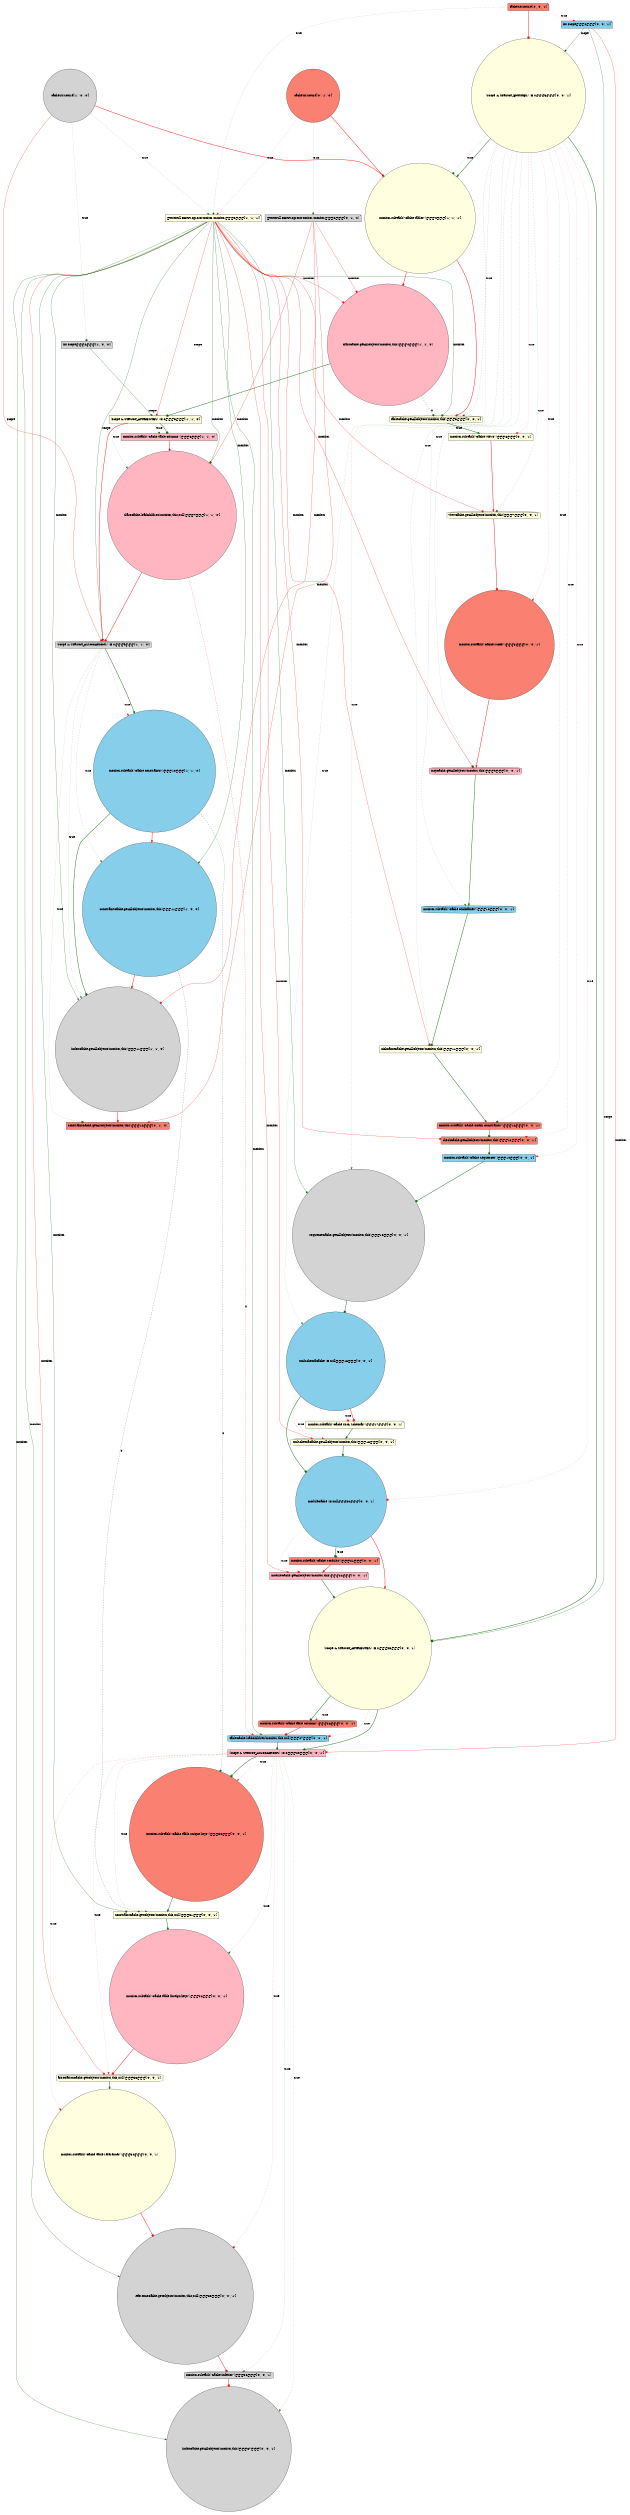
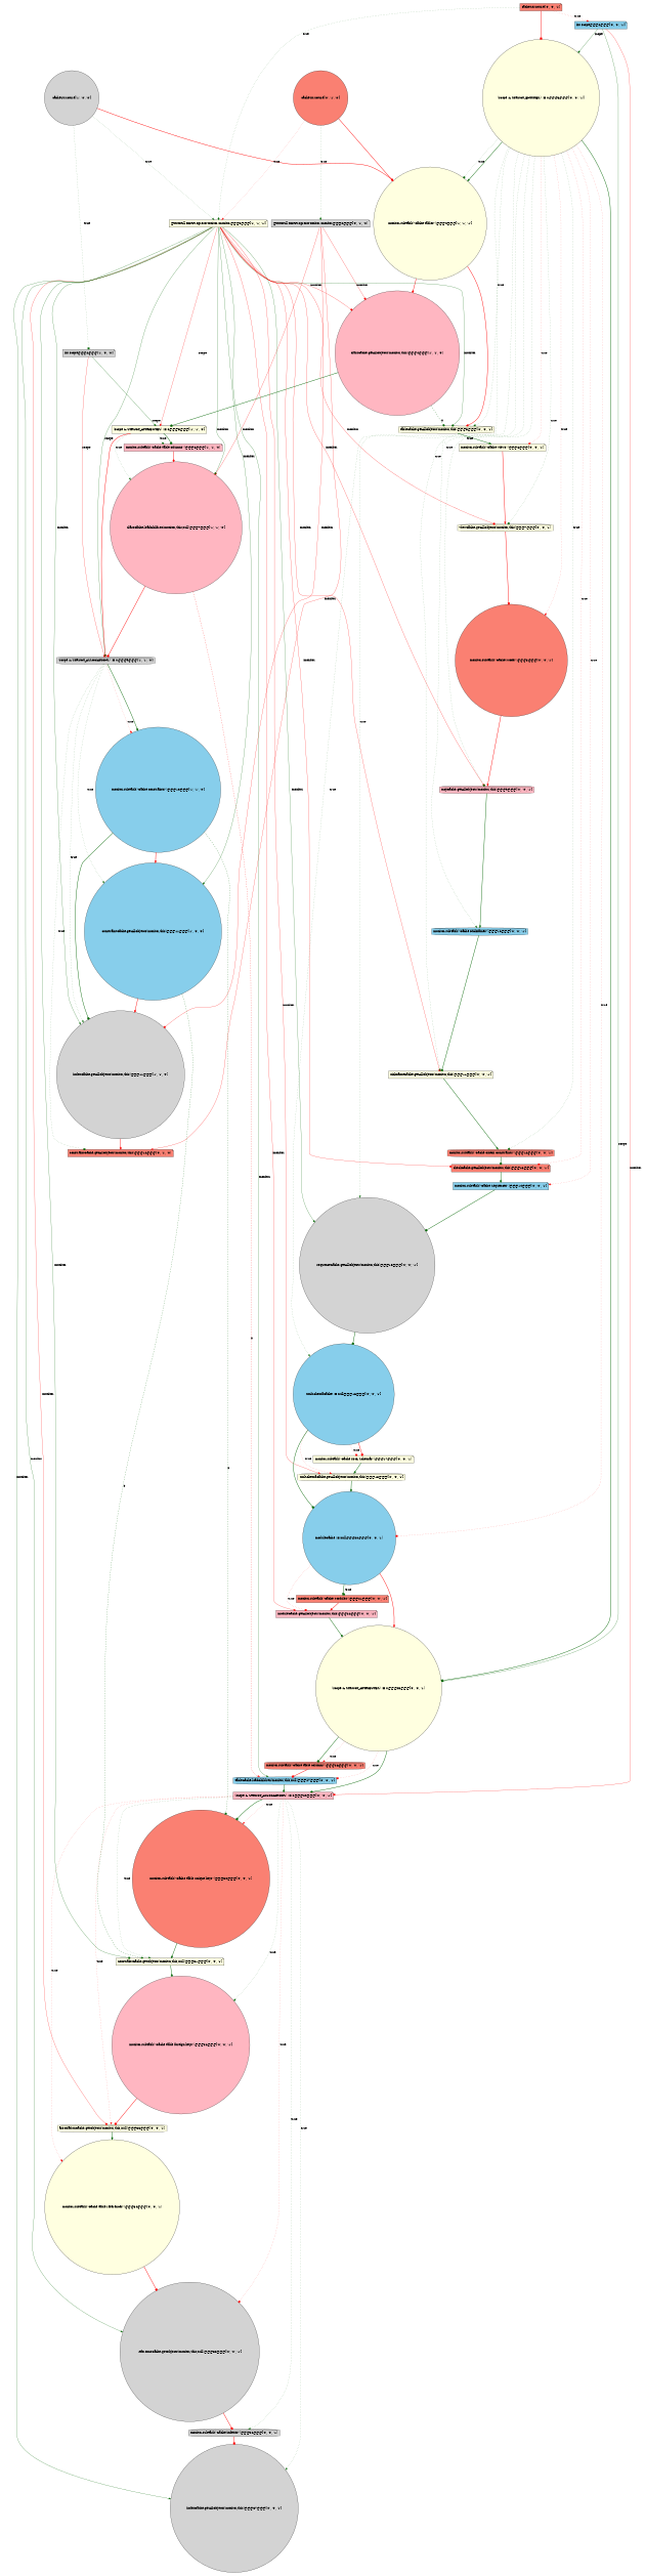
  digraph {
    node [fillcolor=lightyellow shape=circle style=filled]
    edge [arrowhead=box color=darkgreen style=bold]
    n1 [fillcolor=lightgrey label="@NotNull DBRProgressMonitor monitor@@@2@@@['0', '1', '0']" shape=note]
    n2 [fillcolor=lightgrey label="indexCache.getAllObjects(monitor,this)@@@11@@@['1', '1', '0']"]
    n3 [fillcolor=lightpink label="classCache.loadChildren(monitor,this,null)@@@7@@@['1', '1', '0']"]
    n4 [fillcolor=lightpink label="classCache.getAllObjects(monitor,this)@@@4@@@['1', '1', '0']"]
    n5 [fillcolor=salmon label="constraintCache.getAllObjects(monitor,this)@@@12@@@['0', '1', '0']" shape=note]
    n6 [fillcolor=skyblue label="tableCache.loadChildren(monitor,this,null)@@@27@@@['0', '0', '1']" shape=cylinder]
    n7 [fillcolor=lightgrey label="(scope & STRUCT_ASSOCIATIONS) != 0@@@9@@@['1', '1', '0']" shape=cylinder]
    n8 [label="(scope & STRUCT_ATTRIBUTES) != 0@@@5@@@['1', '1', '0']" shape=note]
    n9 [label="tableCache.getAllObjects(monitor,this)@@@5@@@['0', '0', '1']" shape=cylinder]
    n10 [fillcolor=lightgrey label="cacheStructure['1', '0', '0']"]
    n11 [label="monitor.subTask(\"Cache tables\")@@@4@@@['1', '1', '1']"]
    n12 [fillcolor=lightgrey label="int scope@@@2@@@['1', '0', '0']" shape=note]
    n13 [label="@NotNull DBRProgressMonitor monitor@@@2@@@['1', '1', '1']" shape=note]
    n14 [fillcolor=lightpink label="moduleCache.getAllObjects(monitor,this)@@@22@@@['0', '0', '1']" shape=note]
    n15 [label="viewCache.getAllObjects(monitor,this)@@@7@@@['0', '0', '1']" shape=cylinder]
    n16 [label="xmlSchemaCache.getAllObjects(monitor,this)@@@18@@@['0', '0', '1']" shape=cylinder]
    n17 [label="associationCache.getObjects(monitor,this,null)@@@33@@@['0', '0', '1']" shape=cylinder]
    n18 [label="nicknameCache.getAllObjects(monitor,this)@@@11@@@['0', '0', '1']" shape=note]
    n19 [fillcolor=salmon label="checkCache.getAllObjects(monitor,this)@@@13@@@['0', '0', '1']" shape=note]
    n20 [fillcolor=lightgrey label="sequenceCache.getAllObjects(monitor,this)@@@15@@@['0', '0', '1']"]
    n21 [label="constraintCache.getObjects(monitor,this,null)@@@31@@@['0', '0', '1']" shape=note]
    n22 [fillcolor=lightpink label="mqtCache.getAllObjects(monitor,this)@@@9@@@['0', '0', '1']" shape=cylinder]
    n23 [fillcolor=lightgrey label="referenceCache.getObjects(monitor,this,null)@@@35@@@['0', '0', '1']"]
    n24 [fillcolor=skyblue label="constraintCache.getAllObjects(monitor,this)@@@11@@@['1', '0', '0']"]
    n25 [fillcolor=lightgrey label="indexCache.getAllObjects(monitor,this)@@@37@@@['0', '0', '1']"]
    n26 [label="(scope & STRUCT_ATTRIBUTES) != 0@@@25@@@['0', '0', '1']"]
    n27 [fillcolor=salmon label="monitor.subTask(\"Cache table columns\")@@@26@@@['0', '0', '1']" shape=cylinder]
    n28 [fillcolor=lightpink label="(scope & STRUCT_ASSOCIATIONS) != 0@@@29@@@['0', '0', '1']" shape=note]
    n29 [label="monitor.subTask(\"Cache table references\")@@@34@@@['0', '0', '1']"]
    n30 [fillcolor=lightgrey label="monitor.subTask(\"Cache indexes\")@@@36@@@['0', '0', '1']" shape=cylinder]
    n31 [fillcolor=lightpink label="monitor.subTask(\"Cache table foreign keys\")@@@32@@@['0', '0', '1']"]
    n32 [fillcolor=salmon label="monitor.subTask(\"Cache table unique keys\")@@@30@@@['0', '0', '1']"]
    n33 [fillcolor=lightpink label="monitor.subTask(\"Cache table columns\")@@@6@@@['1', '1', '0']" shape=note]
    n34 [fillcolor=skyblue label="monitor.subTask(\"Cache constraints\")@@@10@@@['1', '1', '0']"]
    n35 [label="monitor.subTask(\"Cache Views\")@@@6@@@['0', '0', '1']" shape=note]
    n36 [fillcolor=salmon label="monitor.subTask(\"Cache MQTs\")@@@8@@@['0', '0', '1']"]
    n37 [fillcolor=skyblue label="xmlSchemaCache != null@@@16@@@['0', '0', '1']"]
    n38 [fillcolor=skyblue label="moduleCache != null@@@20@@@['0', '0', '1']"]
    n39 [label="monitor.subTask(\"Cache XML Schemas\")@@@17@@@['0', '0', '1']" shape=note]
    n40 [fillcolor=salmon label="monitor.subTask(\"Cache Modules\")@@@21@@@['0', '0', '1']" shape=note]
    n41 [fillcolor=salmon label="monitor.subTask(\"Cache Check Constraints\")@@@12@@@['0', '0', '1']" shape=cylinder]
    n42 [fillcolor=skyblue label="monitor.subTask(\"Cache Sequences\")@@@14@@@['0', '0', '1']" shape=note]
    n43 [fillcolor=skyblue label="monitor.subTask(\"Cache Nicknames\")@@@10@@@['0', '0', '1']" shape=cylinder]
    n44 [fillcolor=salmon label="cacheStructure['0', '0', '1']" shape=note]
    n45 [label="(scope & STRUCT_ENTITIES) != 0@@@3@@@['0', '0', '1']"]
    n46 [fillcolor=skyblue label="int scope@@@2@@@['0', '0', '1']" shape=note]
    n47 [fillcolor=salmon label="cacheStructure['0', '1', '0']"]
    n1 -> n2 [color=red label=monitor style=solid]
    n1 -> n3 [color=red label=monitor style=solid]
    n1 -> n4 [color=red label=monitor style=solid]
    n1 -> n5 [arrowhead=normal color=red label=monitor style=solid]
    n2 -> n5 [arrowhead=diamond color=red]
    n3 -> n6 [arrowhead=normal color=red label=0 style=dashed]
    n3 -> n7 [color=red]
    n4 -> n8
    n4 -> n9 [label=0 style=dashed]
    n6 -> n28 [arrowhead=diamond]
    n7 -> n2 [arrowhead=normal label=true style=dotted]
    n7 -> n5 [label=true style=dotted]
    n7 -> n24 [arrowhead=normal label=true style=dotted]
    n7 -> n34 [arrowhead=diamond color=red label=true style=dotted]
    n7 -> n34 [arrowhead=diamond]
    n8 -> n3 [arrowhead=normal label=true style=dotted]
    n8 -> n7 [arrowhead=normal color=red]
    n8 -> n33
    n8 -> n33 [arrowhead=diamond label=true style=dotted]
    n9 -> n35 [arrowhead=normal]
    n10 -> n11 [arrowhead=normal color=red]
    n10 -> n12 [label=true style=dotted]
    n10 -> n13 [arrowhead=normal label=true style=dotted]
    n11 -> n4 [arrowhead=diamond color=red]
    n11 -> n9 [arrowhead=diamond color=red]
-   n10 -> n7 [color=red label=scope style=solid]
+   n12 -> n7 [color=red label=scope style=solid]
    n12 -> n8 [arrowhead=diamond label=scope style=solid]
    n13 -> n2 [arrowhead=normal label=monitor style=solid]
    n13 -> n3 [arrowhead=diamond label=monitor style=solid]
    n13 -> n4 [color=red label=monitor style=solid]
    n13 -> n6 [arrowhead=normal label=monitor style=solid]
    n13 -> n7 [arrowhead=normal label=scope style=solid]
    n13 -> n8 [arrowhead=diamond color=red label=scope style=solid]
    n13 -> n9 [label=monitor style=solid]
    n13 -> n14 [arrowhead=diamond color=red label=monitor style=solid]
    n13 -> n15 [color=red label=monitor style=solid]
    n13 -> n16 [arrowhead=normal color=red label=monitor style=solid]
    n13 -> n17 [color=red label=monitor style=solid]
    n13 -> n18 [color=red label=monitor style=solid]
    n13 -> n19 [color=red label=monitor style=solid]
    n13 -> n20 [arrowhead=diamond label=monitor style=solid]
    n13 -> n21 [label=monitor style=solid]
    n13 -> n22 [arrowhead=diamond color=red label=monitor style=solid]
    n13 -> n23 [arrowhead=normal label=monitor style=solid]
    n13 -> n24 [arrowhead=diamond label=monitor style=solid]
    n13 -> n25 [arrowhead=normal label=monitor style=solid]
    n14 -> n26 [arrowhead=diamond]
    n15 -> n36 [color=red]
    n16 -> n38 [arrowhead=diamond]
    n17 -> n29 [arrowhead=normal]
    n18 -> n41 [arrowhead=normal]
    n19 -> n42 [arrowhead=diamond]
    n20 -> n37
    n21 -> n31 [arrowhead=diamond]
    n22 -> n43 [arrowhead=normal]
    n23 -> n30 [color=red]
    n24 -> n2 [arrowhead=diamond color=red]
    n24 -> n21 [arrowhead=diamond label=0 style=dashed]
    n26 -> n6 [color=red label=true style=dotted]
    n26 -> n27 [arrowhead=normal color=red label=true style=dotted]
    n26 -> n27
    n26 -> n28 [arrowhead=diamond]
    n27 -> n6 [color=red]
    n28 -> n17 [arrowhead=normal color=red label=true style=dotted]
    n28 -> n21 [arrowhead=normal label=true style=dotted]
    n28 -> n23 [color=red label=true style=dotted]
    n28 -> n25 [arrowhead=normal label=true style=dotted]
    n28 -> n29 [arrowhead=diamond color=red label=true style=dotted]
    n28 -> n30 [arrowhead=normal label=true style=dotted]
    n28 -> n31 [arrowhead=diamond label=true style=dotted]
    n28 -> n32
    n28 -> n32 [arrowhead=normal color=red label=true style=dotted]
    n29 -> n23 [color=red]
    n30 -> n25 [color=red]
    n31 -> n17 [color=red]
    n32 -> n21 [arrowhead=diamond]
    n33 -> n3 [arrowhead=diamond color=red]
    n34 -> n2
    n34 -> n24 [arrowhead=normal color=red]
    n34 -> n32 [label=0 style=dashed]
    n35 -> n15 [arrowhead=normal color=red]
    n36 -> n22 [arrowhead=normal color=red]
    n37 -> n16 [arrowhead=normal color=red label=true style=dotted]
    n37 -> n38
    n37 -> n39 [color=red]
    n37 -> n39 [color=red label=true style=dotted]
    n38 -> n14 [color=red label=true style=dotted]
    n38 -> n26 [arrowhead=normal color=red]
    n38 -> n40 [arrowhead=normal]
    n38 -> n40 [label=true style=dotted]
    n39 -> n16 [arrowhead=normal]
    n40 -> n14 [arrowhead=normal color=red]
    n41 -> n19
    n42 -> n20
    n43 -> n18
    n44 -> n13 [arrowhead=diamond label=true style=dotted]
    n44 -> n45 [color=red]
    n44 -> n46 [arrowhead=normal color=red label=true style=dotted]
    n45 -> n9 [arrowhead=diamond label=true style=dotted]
    n45 -> n11 [arrowhead=normal]
    n45 -> n11 [label=true style=dotted]
    n45 -> n15 [label=true style=dotted]
    n45 -> n18 [arrowhead=normal label=true style=dotted]
    n45 -> n19 [arrowhead=diamond color=red label=true style=dotted]
    n45 -> n20 [arrowhead=normal label=true style=dotted]
    n45 -> n22 [label=true style=dotted]
    n45 -> n26
    n45 -> n35 [arrowhead=diamond color=red label=true style=dotted]
    n45 -> n36 [arrowhead=diamond color=red label=true style=dotted]
    n45 -> n37 [arrowhead=normal label=true style=dotted]
    n45 -> n38 [color=red label=true style=dotted]
    n45 -> n41 [label=true style=dotted]
    n45 -> n42 [arrowhead=diamond color=red label=true style=dotted]
    n45 -> n43 [arrowhead=normal label=true style=dotted]
    n46 -> n26 [arrowhead=diamond label=scope style=solid]
    n46 -> n28 [color=red label=monitor style=solid]
    n46 -> n45 [arrowhead=diamond label=scope style=solid]
    n47 -> n1 [arrowhead=diamond label=true style=dotted]
    n47 -> n11 [arrowhead=diamond color=red]
    n47 -> n13 [arrowhead=normal color=red label=true style=dotted]
  }
